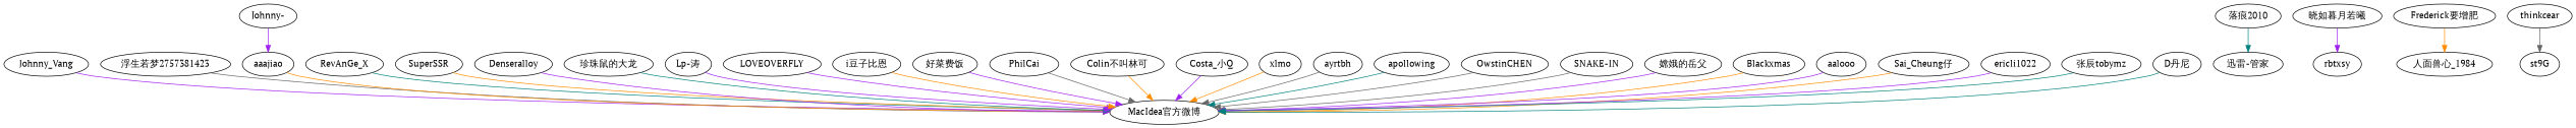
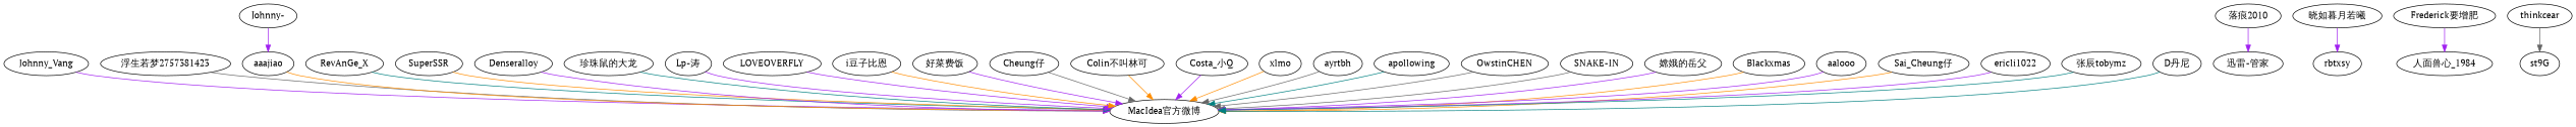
  strict digraph {
    fontname="PT Serif"
    node [fontname="PT Serif"]
    edge [color=purple fontname="PT Serif"]
    Johnny_Vang
    "MacIdea官方微博"
    "浮生若梦2757381423"
    aaajiao
    RevAnGe_X
    SuperSSR
    "落痕2010"
    "迅雷-管家"
    Denseralloy
    "珍珠鼠的大龙"
    "Lp-涛"
    LOVEOVERFLY
    "i豆子比恩"
    "好菜费饭"
    "晓如暮月若曦"
    rbtxsy
-   PhilCai
+   PhilCai [label="Cheung仔"]
    "Colin不叫林可"
    "Frederick要增肥"
    "人面兽心_1984"
    "Costa_小Q"
    xlmo
    ayrtbh
    n24 [label="Johnny-"]
    apollowing
    OwstinCHEN
    "SNAKE-IN"
    "嫦娥的岳父"
    Blackxmas
    aalooo
    "Sai_Cheung仔"
    ericli1022
    "张辰tobymz"
    n34 [label=st9G]
    thinkcear
    "D丹尼"
    Johnny_Vang -> "MacIdea官方微博" [weibo_id=3535578500848922]
    "浮生若梦2757381423" -> "MacIdea官方微博" [color=gray40 weibo_id=3535679109926974]
    aaajiao -> "MacIdea官方微博" [color=darkorange weibo_id=3535578048350677]
    RevAnGe_X -> "MacIdea官方微博" [color=teal weibo_id=3535583059719837]
    SuperSSR -> "MacIdea官方微博" [color=darkorange weibo_id=3535676324457369]
-   "落痕2010" -> "迅雷-管家" [color=teal weibo_id=3535585270718115]
+   "落痕2010" -> "迅雷-管家" [weibo_id=3535585270718115]
    Denseralloy -> "MacIdea官方微博" [weibo_id=3535628258436229]
    "珍珠鼠的大龙" -> "MacIdea官方微博" [color=teal weibo_id=3535584213365389]
    "Lp-涛" -> "MacIdea官方微博" [weibo_id=3535584997454837]
    LOVEOVERFLY -> "MacIdea官方微博" [weibo_id=3535579159889053]
    "i豆子比恩" -> "MacIdea官方微博" [color=darkorange weibo_id=3535588932400791]
    "好菜费饭" -> "MacIdea官方微博" [weibo_id=3535586213947772]
    "晓如暮月若曦" -> rbtxsy [weibo_id=3535580887415538]
    PhilCai -> "MacIdea官方微博" [color=gray40 weibo_id=3535578596995774]
    "Colin不叫林可" -> "MacIdea官方微博" [color=darkorange weibo_id=3535578571826904]
-   "Frederick要增肥" -> "人面兽心_1984" [color=darkorange weibo_id=3535583978455791]
+   "Frederick要增肥" -> "人面兽心_1984" [weibo_id=3535583978455791]
    "Costa_小Q" -> "MacIdea官方微博" [weibo_id=3535617092902334]
    xlmo -> "MacIdea官方微博" [color=darkorange weibo_id=3535578244968072]
    ayrtbh -> "MacIdea官方微博" [color=gray40 weibo_id=3535581160163721]
    n24 -> aaajiao [weibo_id=3535580463408091]
    apollowing -> "MacIdea官方微博" [color=teal weibo_id=3535595706212388]
    OwstinCHEN -> "MacIdea官方微博" [color=gray40 weibo_id=3535629759551737]
    "SNAKE-IN" -> "MacIdea官方微博" [color=gray40 weibo_id=3535611547807466]
    "嫦娥的岳父" -> "MacIdea官方微博" [weibo_id=3535581727032407]
    Blackxmas -> "MacIdea官方微博" [color=darkorange weibo_id=3535581462101367]
    aalooo -> "MacIdea官方微博" [weibo_id=3535579168090646]
    "Sai_Cheung仔" -> "MacIdea官方微博" [color=darkorange weibo_id=3535578601698387]
    ericli1022 -> "MacIdea官方微博" [weibo_id=3535615230922636]
    "张辰tobymz" -> "MacIdea官方微博" [color=teal weibo_id=3535578404369362]
    thinkcear -> n34 [color=gray40 weibo_id=3535581470155784]
    "D丹尼" -> "MacIdea官方微博" [color=teal weibo_id=3535592577072254]
  }
